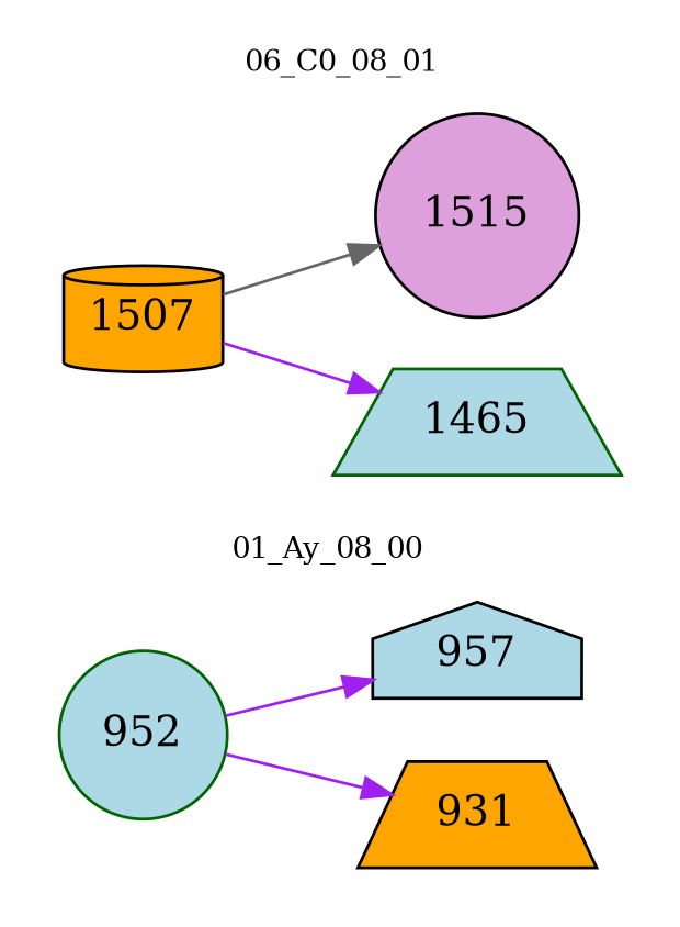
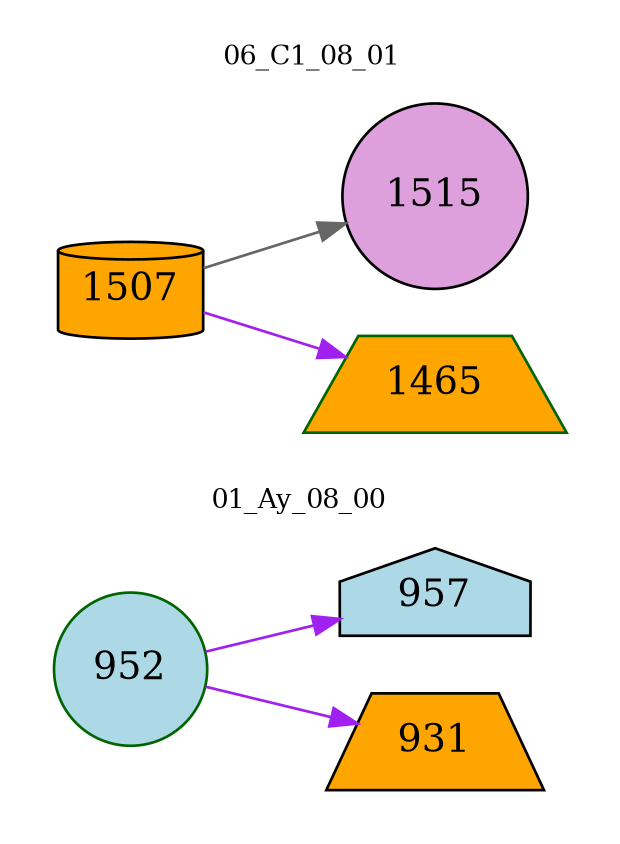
  digraph {
    rankdir=LR
    node [color=black fillcolor=orange shape=circle style=filled]
    edge [color=purple]
    n1 [color=darkgreen fillcolor=lightblue label=952]
    n2 [label=931 shape=trapezium]
    n3 [fillcolor=lightblue label=957 shape=house]
    n4 [label=1507 shape=cylinder]
-   n5 [color=darkgreen fillcolor=lightblue label=1465 shape=trapezium]
+   n5 [color=darkgreen label=1465 shape=trapezium]
    n6 [fillcolor=plum label=1515]
    subgraph cluster_1 {
      color=white
      fontsize=10
      label="01_Ay_08_00"
      n1
      n2
      n3
    }
    subgraph cluster_2 {
      color=white
      fontsize=10
-     label="06_C0_08_01"
+     label="06_C1_08_01"
      n4
      n5
      n6
    }
    n1 -> n2
    n1 -> n3
    n4 -> n5
    n4 -> n6 [color=gray40]
  }
